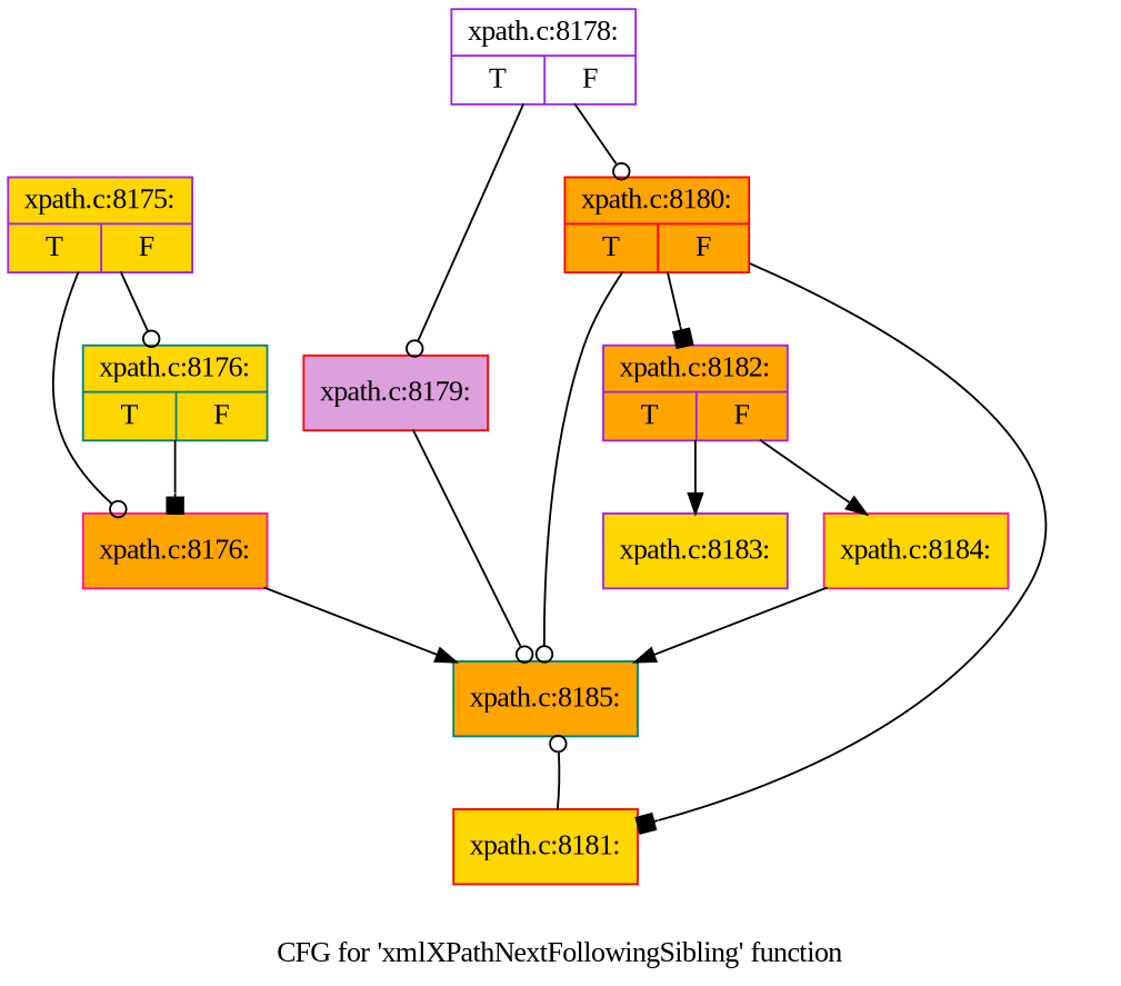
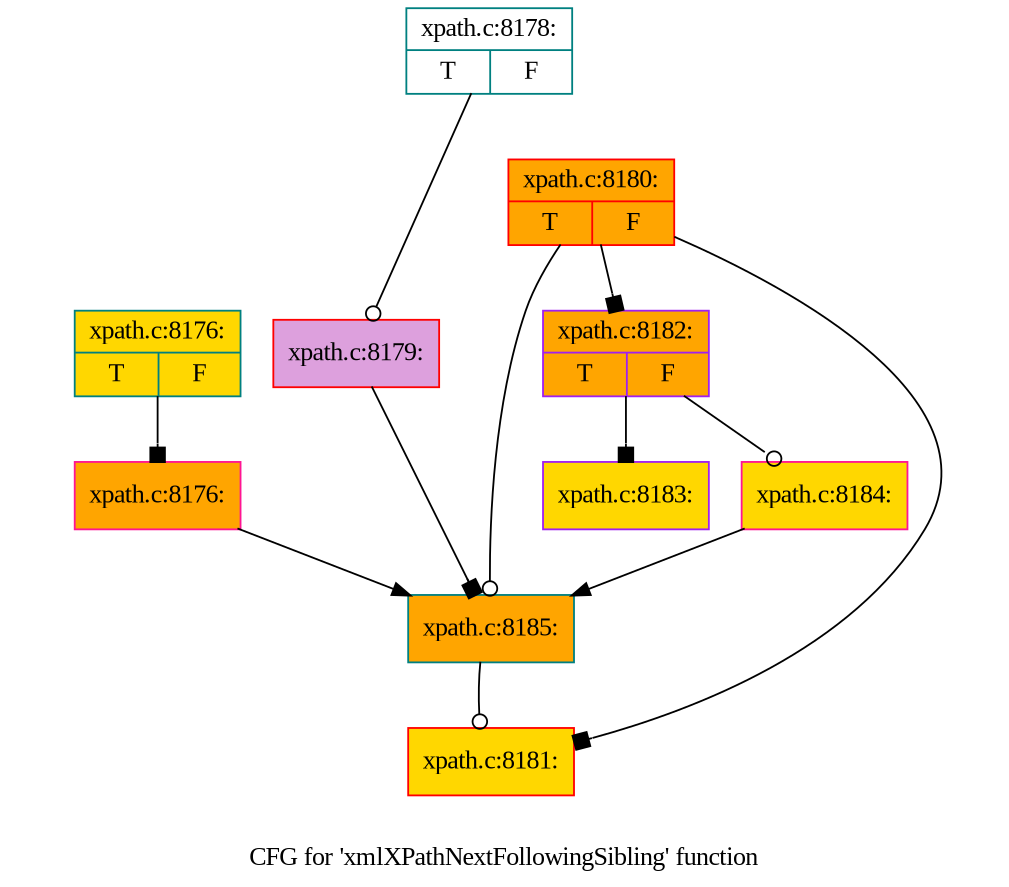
  digraph {
    fontname="Liberation Serif"
    label="CFG for 'xmlXPathNextFollowingSibling' function"
    node [color=purple fillcolor=gold fontname="Liberation Serif" shape=record style=filled]
    edge [arrowhead=odot fontname="Liberation Serif"]
-   n1 [label="{xpath.c:8175:|{<s0>T|<s1>F}}"]
    n2 [color=deeppink fillcolor=orange label="{xpath.c:8176:}"]
    n3 [color=teal label="{xpath.c:8176:|{<s0>T|<s1>F}}"]
    n4 [color=teal fillcolor=orange label="{xpath.c:8185:}"]
    n5 [color=red fillcolor=plum label="{xpath.c:8179:}"]
-   n6 [fillcolor=white label="{xpath.c:8178:|{<s0>T|<s1>F}}"]
+   n6 [color=teal fillcolor=white label="{xpath.c:8178:|{<s0>T|<s1>F}}"]
    n7 [color=red fillcolor=orange label="{xpath.c:8180:|{<s0>T|<s1>F}}"]
    n8 [color=red label="{xpath.c:8181:}"]
    n9 [fillcolor=orange label="{xpath.c:8182:|{<s0>T|<s1>F}}"]
    n10 [label="{xpath.c:8183:}"]
    n11 [color=deeppink label="{xpath.c:8184:}"]
-   n1 -> n2
-   n1 -> n3
    n2 -> n4 [arrowhead=normal]
    n3 -> n2 [arrowhead=box]
-   n5 -> n4
+   n5 -> n4 [arrowhead=box]
    n6 -> n5
-   n6 -> n7
    n7 -> n4
    n7 -> n8 [arrowhead=box]
    n7 -> n9 [arrowhead=box]
-   n8 -> n4
-   n9 -> n10 [arrowhead=normal]
-   n9 -> n11 [arrowhead=normal]
+   n4 -> n8
+   n9 -> n10 [arrowhead=box]
+   n9 -> n11
    n11 -> n4 [arrowhead=normal]
  }
